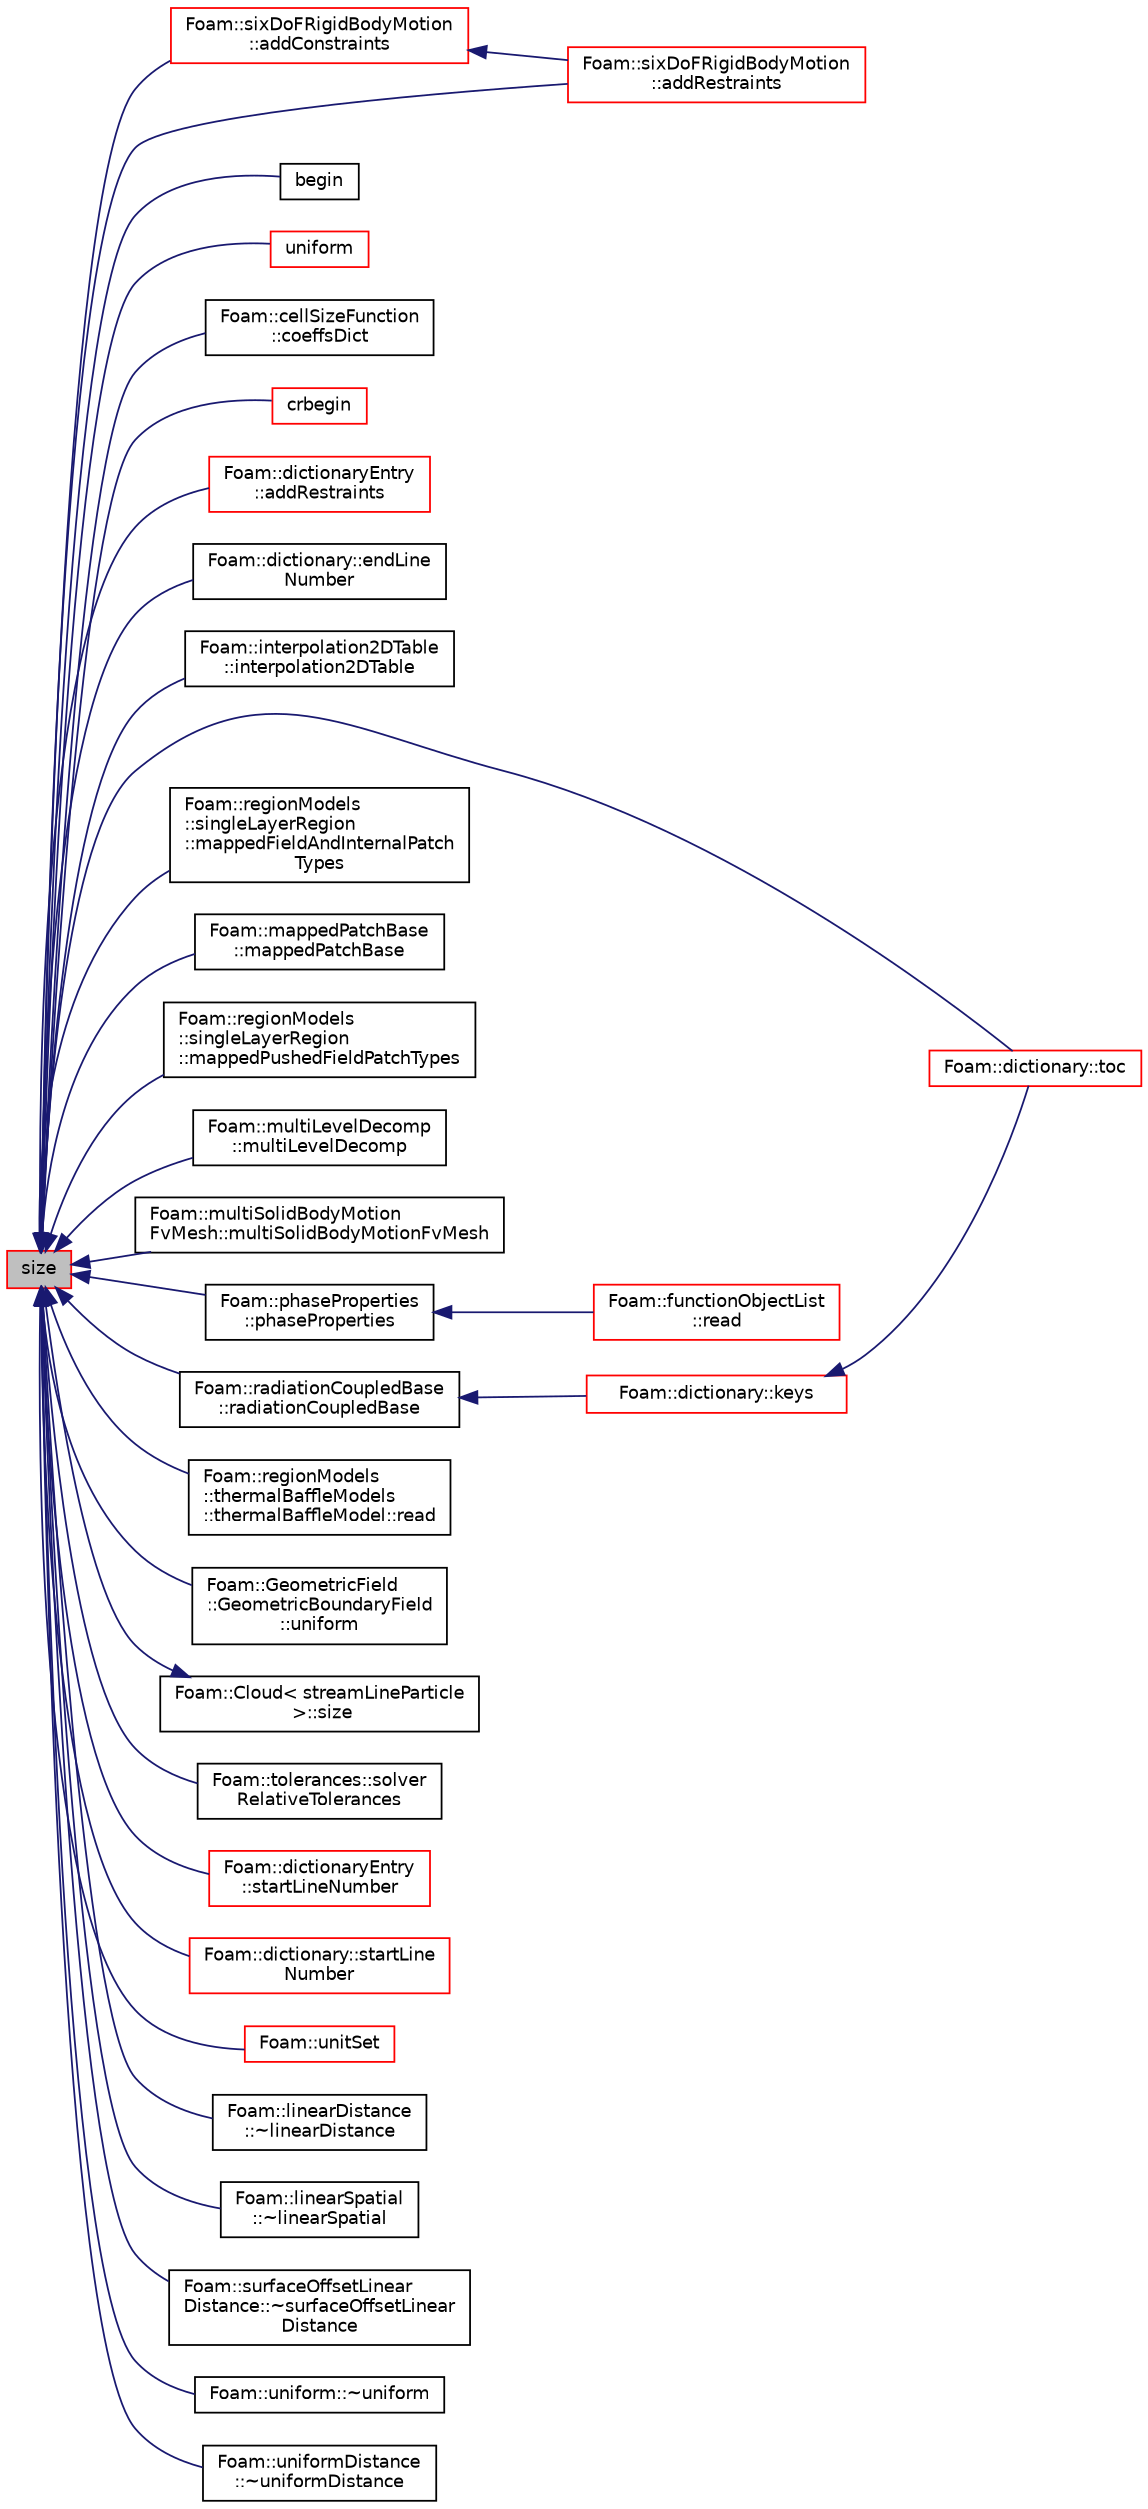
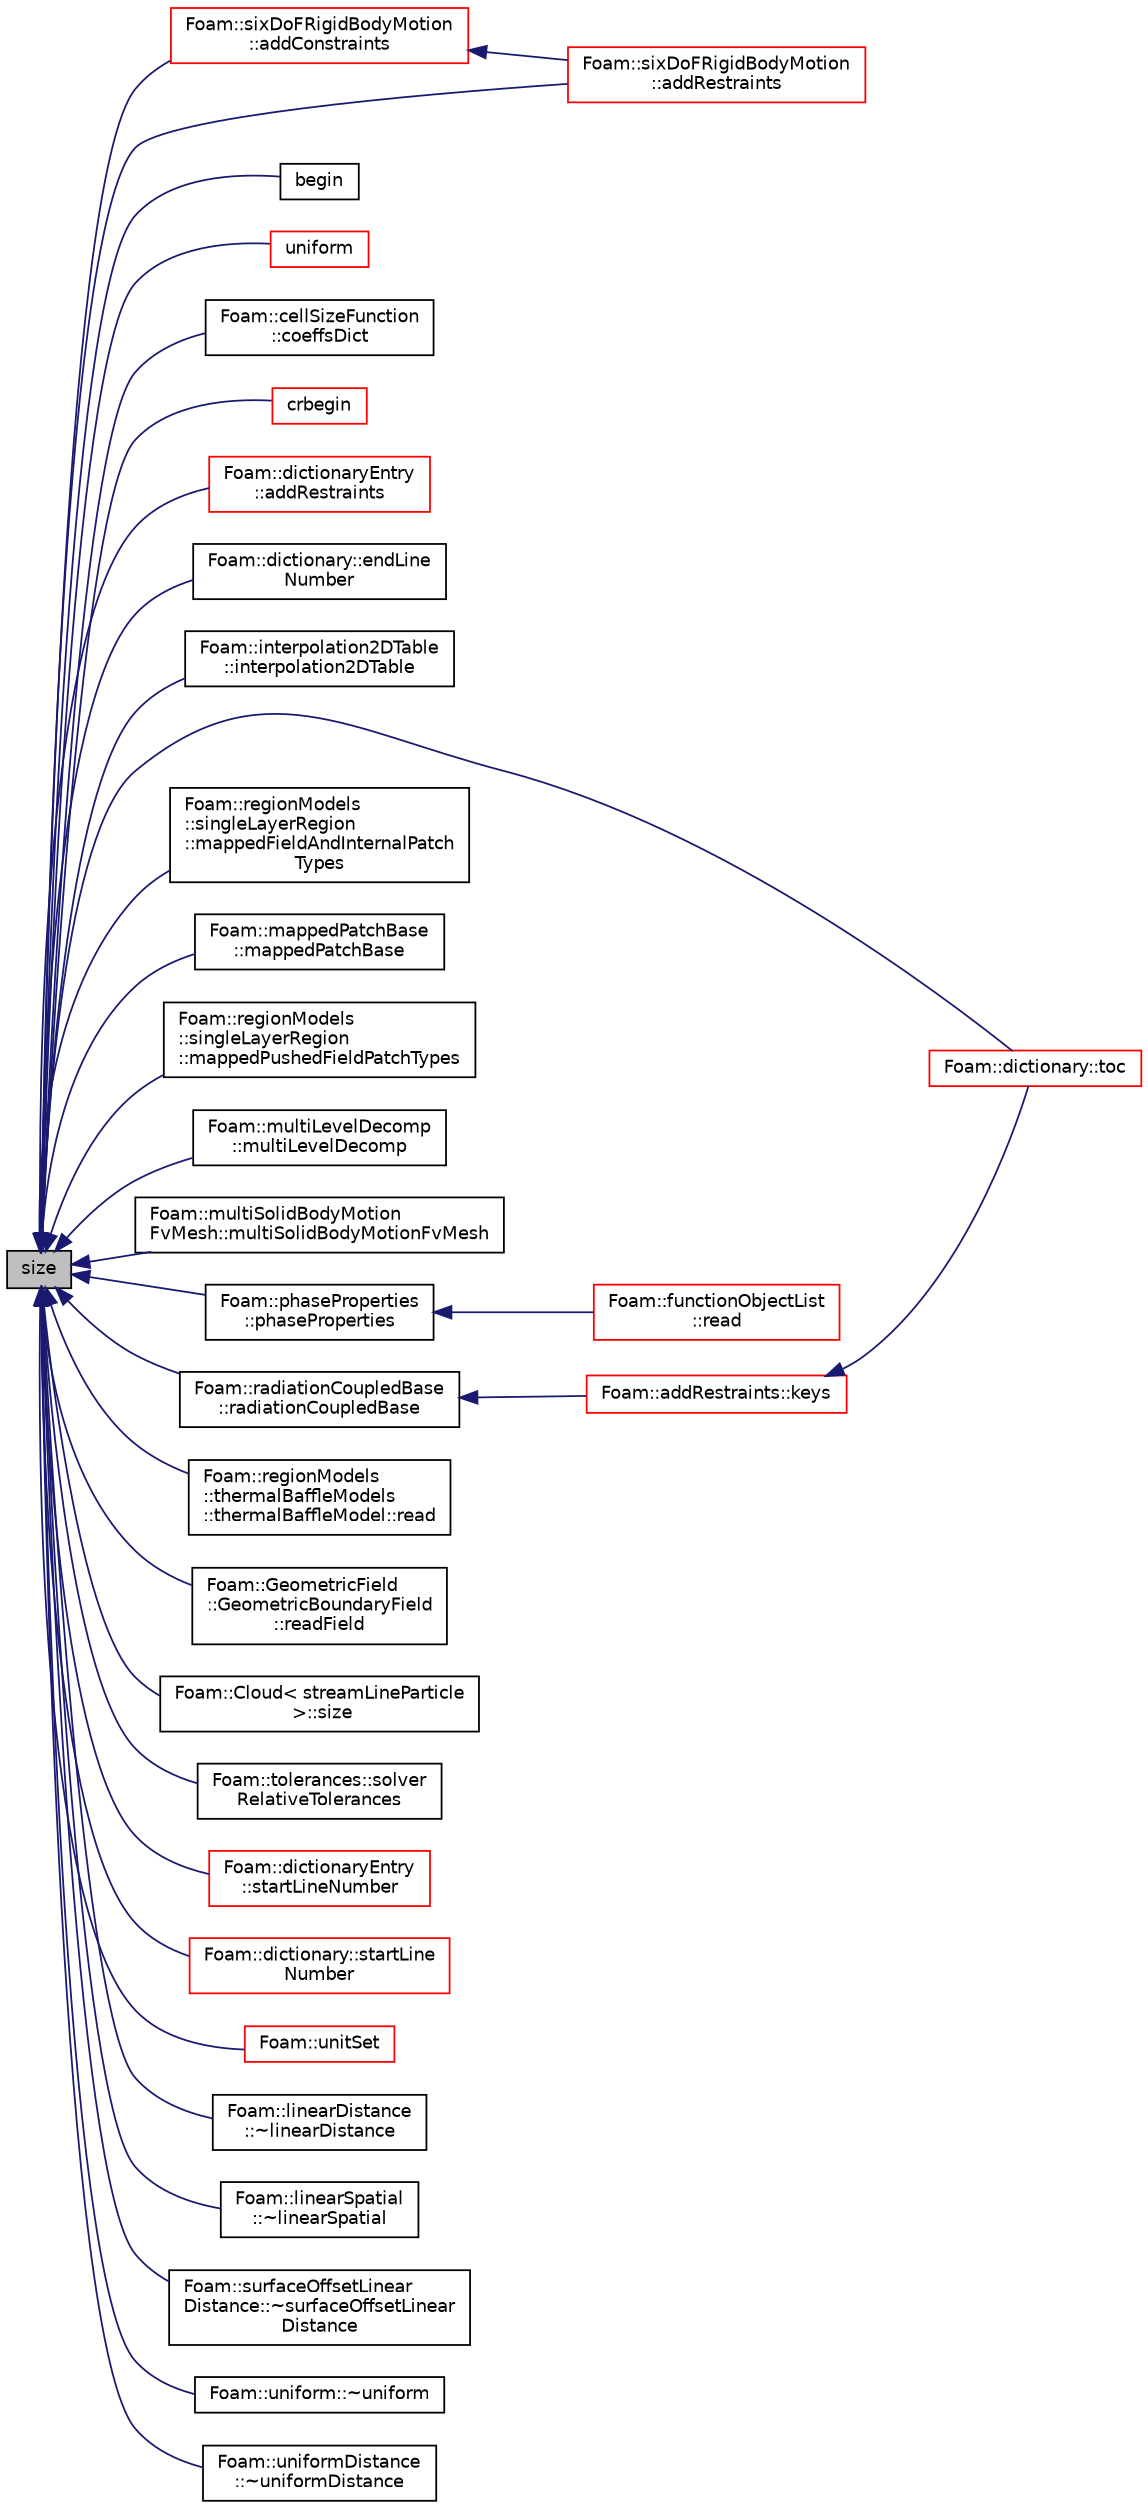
  digraph {
    rankdir=LR
    node [color=black fontname=Helvetica fontsize=10 shape=record]
    edge [color=midnightblue dir=back fontname=Helvetica fontsize=10 labelfontname=Helvetica labelfontsize=10 style=solid]
-   n1 [color=red fillcolor=grey75 fontcolor=black height=0.2 label=size style=filled width=0.4]
+   n1 [fillcolor=grey75 fontcolor=black height=0.2 label=size style=filled width=0.4]
    n2 [color=red height=0.2 label="Foam::sixDoFRigidBodyMotion\l::addConstraints" width=0.4]
    n3 [color=red height=0.2 label="Foam::sixDoFRigidBodyMotion\l::addRestraints" width=0.4]
    n4 [height=0.2 label=begin width=0.4]
    n5 [color=red height=0.2 label=uniform width=0.4]
    n6 [height=0.2 label="Foam::cellSizeFunction\l::coeffsDict" width=0.4]
    n7 [color=red height=0.2 label=crbegin width=0.4]
    n8 [color=red height=0.2 label="Foam::dictionaryEntry\l::addRestraints" width=0.4]
    n9 [height=0.2 label="Foam::dictionary::endLine\lNumber" width=0.4]
    n10 [height=0.2 label="Foam::interpolation2DTable\l::interpolation2DTable" width=0.4]
    n11 [color=red height=0.2 label="Foam::dictionary::toc" width=0.4]
    n12 [height=0.2 label="Foam::regionModels\l::singleLayerRegion\l::mappedFieldAndInternalPatch\lTypes" width=0.4]
    n13 [height=0.2 label="Foam::mappedPatchBase\l::mappedPatchBase" width=0.4]
    n14 [height=0.2 label="Foam::regionModels\l::singleLayerRegion\l::mappedPushedFieldPatchTypes" width=0.4]
    n15 [height=0.2 label="Foam::multiLevelDecomp\l::multiLevelDecomp" width=0.4]
    n16 [height=0.2 label="Foam::multiSolidBodyMotion\lFvMesh::multiSolidBodyMotionFvMesh" width=0.4]
    n17 [height=0.2 label="Foam::phaseProperties\l::phaseProperties" width=0.4]
    n18 [height=0.2 label="Foam::radiationCoupledBase\l::radiationCoupledBase" width=0.4]
    n19 [height=0.2 label="Foam::regionModels\l::thermalBaffleModels\l::thermalBaffleModel::read" width=0.4]
-   n20 [height=0.2 label="Foam::GeometricField\l::GeometricBoundaryField\l::uniform" width=0.4]
+   n20 [height=0.2 label="Foam::GeometricField\l::GeometricBoundaryField\l::readField" width=0.4]
    n21 [height=0.2 label="Foam::Cloud\< streamLineParticle\l \>::size" width=0.4]
    n22 [height=0.2 label="Foam::tolerances::solver\lRelativeTolerances" width=0.4]
    n23 [color=red height=0.2 label="Foam::dictionaryEntry\l::startLineNumber" width=0.4]
    n24 [color=red height=0.2 label="Foam::dictionary::startLine\lNumber" width=0.4]
    n25 [color=red height=0.2 label="Foam::unitSet" width=0.4]
    n26 [height=0.2 label="Foam::linearDistance\l::~linearDistance" width=0.4]
    n27 [height=0.2 label="Foam::linearSpatial\l::~linearSpatial" width=0.4]
    n28 [height=0.2 label="Foam::surfaceOffsetLinear\lDistance::~surfaceOffsetLinear\lDistance" width=0.4]
    n29 [height=0.2 label="Foam::uniform::~uniform" width=0.4]
    n30 [height=0.2 label="Foam::uniformDistance\l::~uniformDistance" width=0.4]
-   n31 [color=red height=0.2 label="Foam::dictionary::keys" width=0.4]
+   n31 [color=red height=0.2 label="Foam::addRestraints::keys" width=0.4]
    n32 [color=red height=0.2 label="Foam::functionObjectList\l::read" width=0.4]
    n1 -> n2
    n1 -> n3
    n1 -> n4
    n1 -> n5
    n1 -> n6
    n1 -> n7
    n1 -> n8
    n1 -> n9
    n1 -> n10
    n1 -> n11
    n1 -> n12
    n1 -> n13
    n1 -> n14
    n1 -> n15
    n1 -> n16
    n1 -> n17
    n1 -> n18
    n1 -> n19
    n1 -> n20
-   n21 -> n1
+   n1 -> n21
    n1 -> n22
    n1 -> n23
    n1 -> n24
    n1 -> n25
    n1 -> n26
    n1 -> n27
    n1 -> n28
    n1 -> n29
    n1 -> n30
    n2 -> n3
    n17 -> n32
    n18 -> n31
    n31 -> n11
  }
